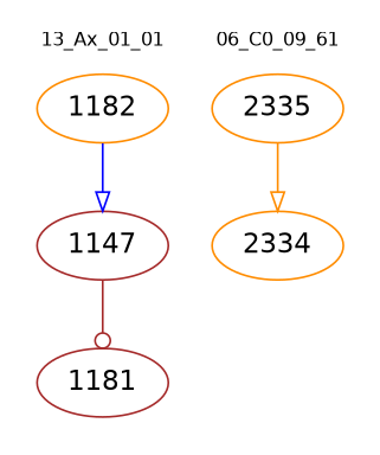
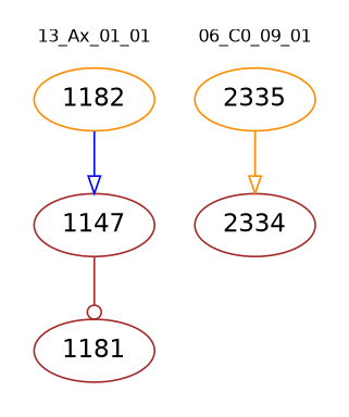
  digraph {
    fontname="DejaVu Sans"
    node [color=brown fontname="DejaVu Sans"]
    edge [arrowhead=onormal fontname="DejaVu Sans"]
    n1 [color=darkorange label=1182]
    n2 [label=1147]
    n3 [label=1181]
    n4 [color=darkorange label=2335]
-   n5 [color=darkorange label=2334]
+   n5 [label=2334]
    subgraph cluster_1 {
      color=white
      fontsize=10
      label="13_Ax_01_01"
      n1
      n2
      n3
    }
    subgraph cluster_2 {
      color=white
      fontsize=10
-     label="06_C0_09_61"
+     label="06_C0_09_01"
      n4
      n5
    }
    n1 -> n2 [color=blue]
    n2 -> n3 [arrowhead=odot color=brown]
    n4 -> n5 [color=darkorange]
  }
